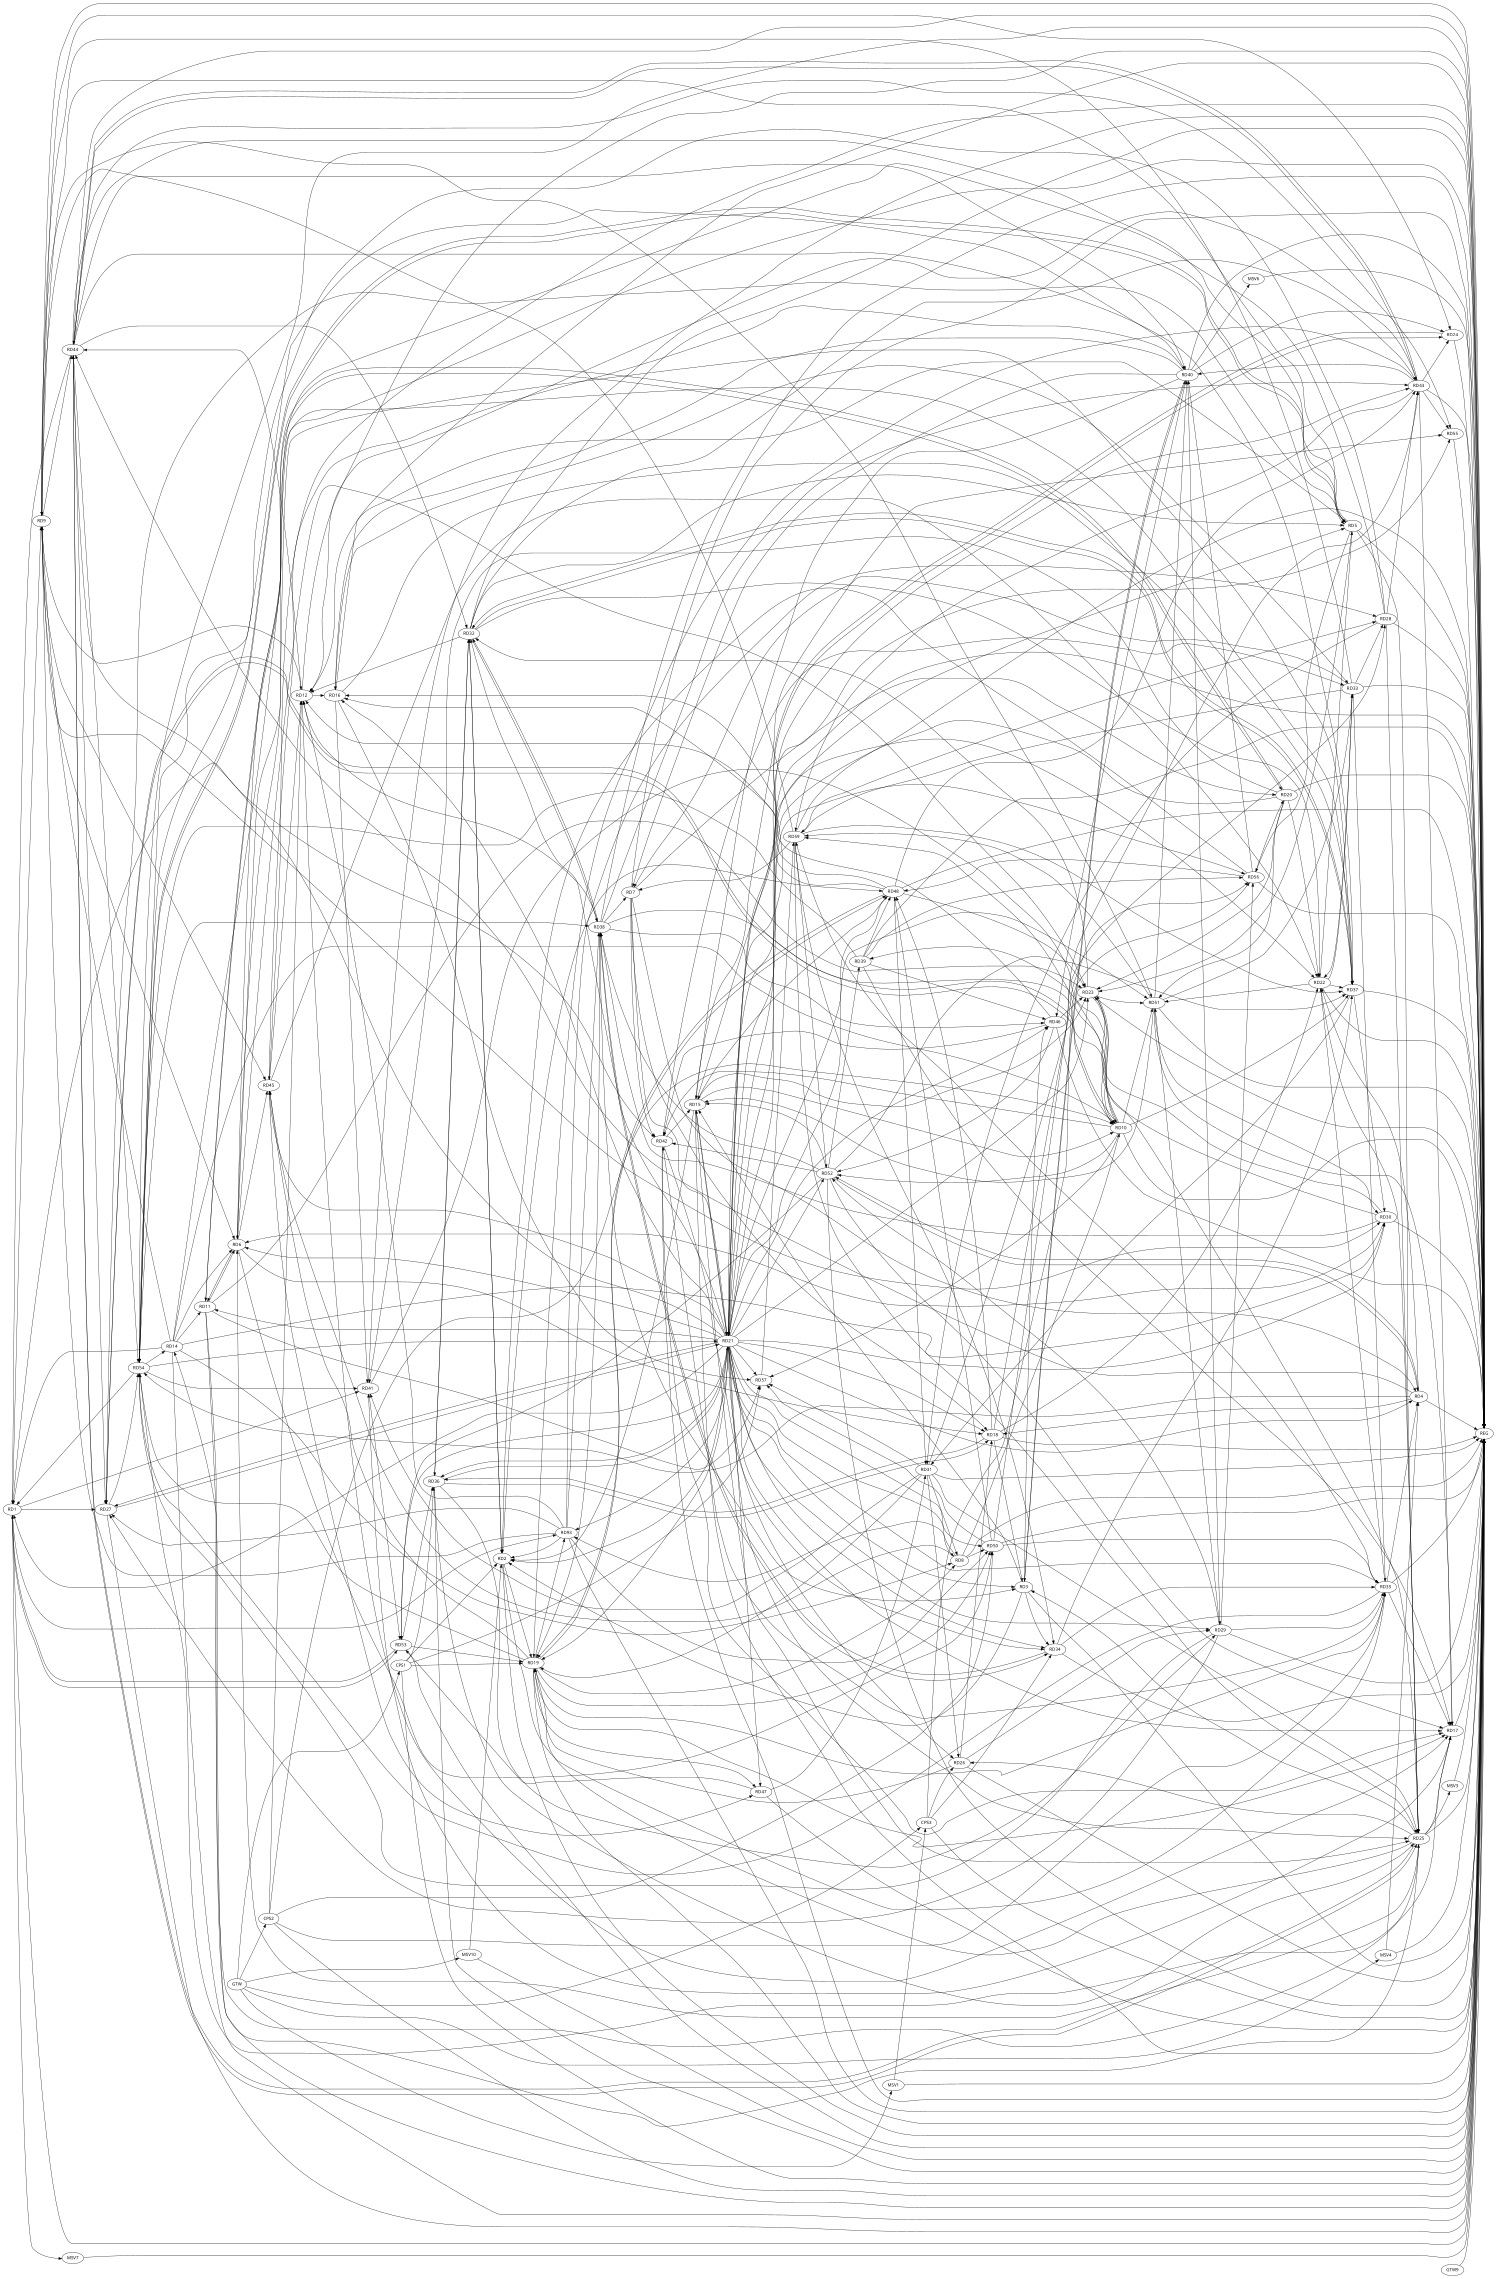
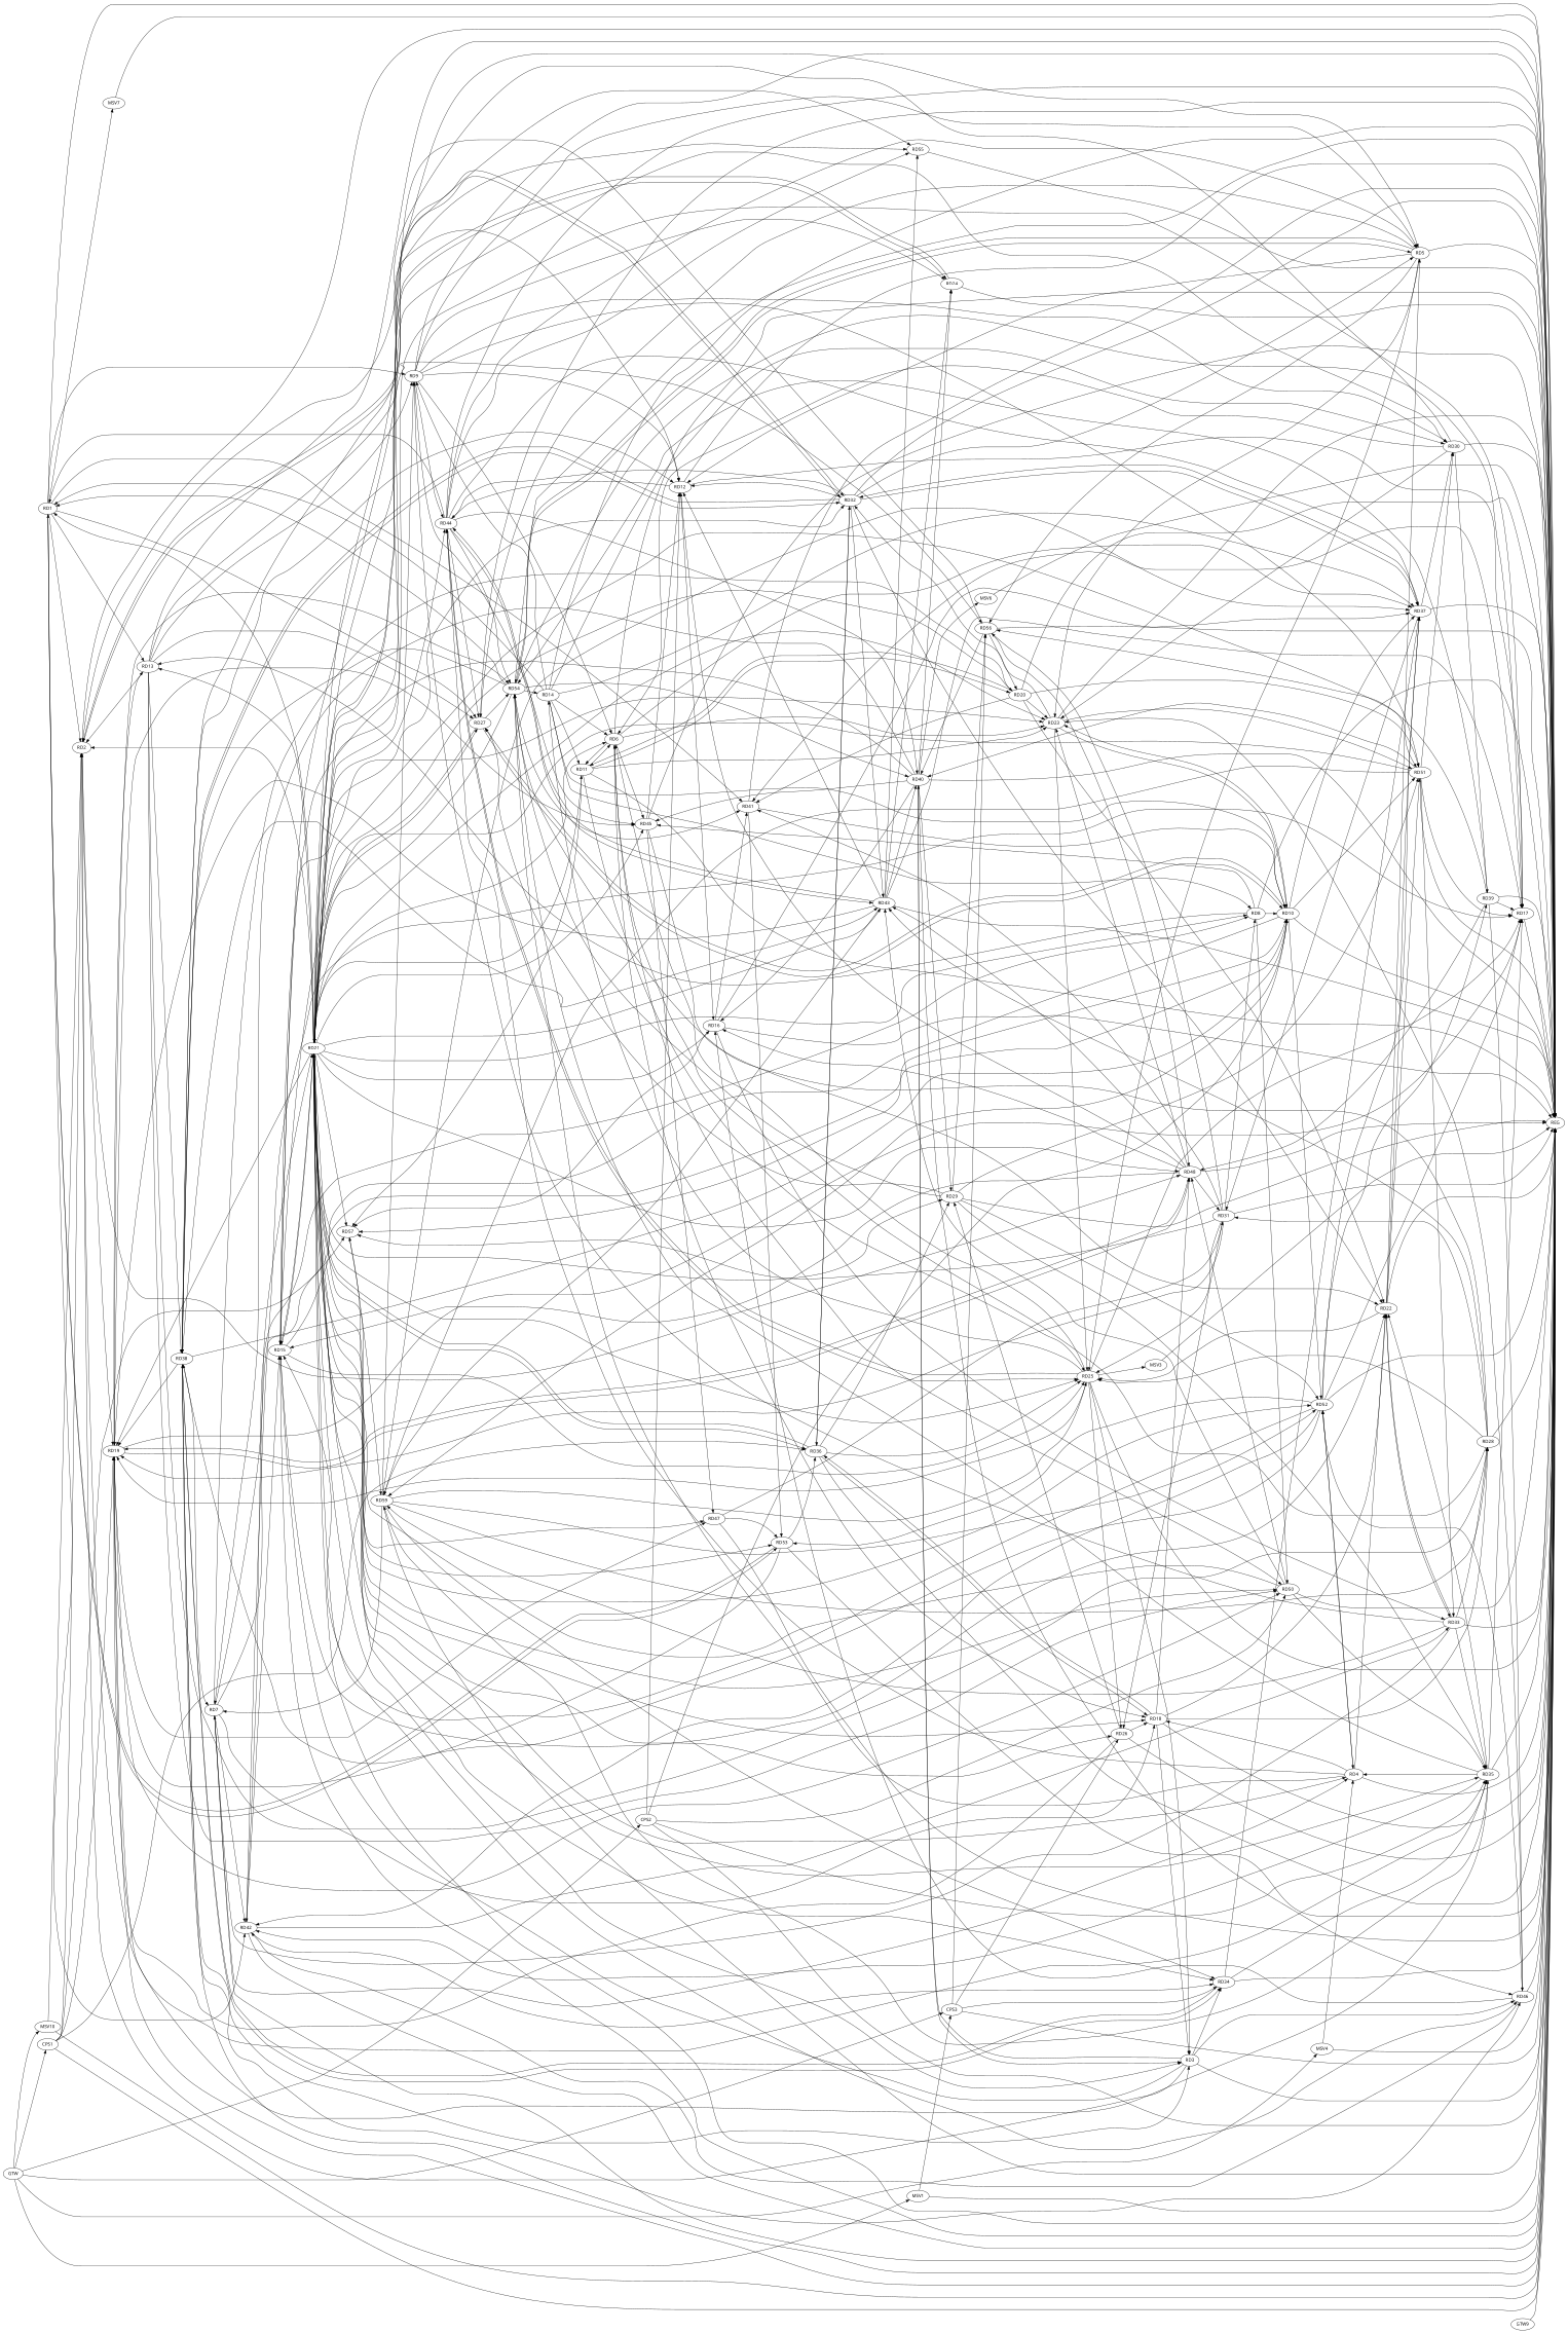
  strict digraph {
    fontname="Noto Sans"
    rankdir=LR
    node [fontname="Noto Sans"]
    edge [fontname="Noto Sans"]
    n1 [label=RD1]
    n2 [label=RD2]
    n3 [label=RD9]
-   n4 [label=RD93]
+   n4 [label=RD13]
    n5 [label=RD27]
    n6 [label=RD41]
    n7 [label=RD42]
    n8 [label=RD53]
    n9 [label=REG]
    n10 [label=MSV7]
    n11 [label=RD19]
    n12 [label=RD32]
    n13 [label=RD35]
    n14 [label=RD48]
    n15 [label=RD44]
    n16 [label=RD5]
    n17 [label=RD12]
    n18 [label=RD6]
    n19 [label=RD45]
    n20 [label=RD24]
    n21 [label=RD30]
    n22 [label=RD51]
    n23 [label=RD50]
    n24 [label=RD28]
    n25 [label=RD38]
    n26 [label=RD54]
    n27 [label=RD21]
    n28 [label=RD10]
    n29 [label=RD15]
    n30 [label=RD34]
    n31 [label=RD17]
    n32 [label=RD33]
    n33 [label=RD36]
    n34 [label=RD8]
    n35 [label=RD47]
    n36 [label=RD22]
    n37 [label=RD37]
    n38 [label=RD43]
    n39 [label=RD4]
    n40 [label=RD59]
    n41 [label=RD23]
    n42 [label=RD16]
    n43 [label=RD31]
    n44 [label=RD3]
    n45 [label=RD40]
    n46 [label=RD46]
    n47 [label=RD25]
    n48 [label=RD55]
    n49 [label=RD7]
    n50 [label=RD29]
    n51 [label=MSV6]
    n52 [label=RD52]
    n53 [label=RD18]
    n54 [label=RD39]
    n55 [label=RD14]
    n56 [label=RD56]
    n57 [label=RD26]
    n58 [label=MSV3]
    n59 [label=RD20]
    n60 [label=RD11]
    n61 [label=RD57]
    n62 [label=CPS1]
    n63 [label=CPS2]
    n64 [label=CPS3]
    n65 [label=GTW]
    n66 [label=MSV1]
    n67 [label=MSV4]
    n68 [label=MSV10]
    n69 [label=GTW9]
-   n29 -> n2
+   n1 -> n2
    n1 -> n3
    n1 -> n4
    n1 -> n5
    n1 -> n6
    n1 -> n7
    n1 -> n8
    n1 -> n9
    n1 -> n10
    n2 -> n9
    n2 -> n11
    n2 -> n12
    n2 -> n13
    n2 -> n14
    n3 -> n9
    n3 -> n15
    n3 -> n16
    n3 -> n17
    n3 -> n18
    n3 -> n19
    n3 -> n20
    n3 -> n21
    n3 -> n22
    n4 -> n2
    n4 -> n3
    n4 -> n5
    n4 -> n9
    n4 -> n17
    n4 -> n23
    n4 -> n24
    n4 -> n25
    n5 -> n9
    n5 -> n26
    n5 -> n27
    n5 -> n28
    n6 -> n8
    n6 -> n9
    n6 -> n28
    n7 -> n9
    n7 -> n29
    n7 -> n30
    n7 -> n31
    n7 -> n32
    n8 -> n1
    n8 -> n9
    n8 -> n11
    n8 -> n33
    n10 -> n9
    n11 -> n4
    n11 -> n9
    n11 -> n13
    n11 -> n14
    n11 -> n19
    n11 -> n23
    n11 -> n26
    n11 -> n31
-   n11 -> n34
+   n49 -> n34
    n11 -> n35
    n12 -> n2
    n12 -> n9
    n12 -> n16
    n12 -> n17
    n12 -> n25
    n12 -> n33
    n12 -> n36
    n12 -> n37
    n12 -> n38
    n13 -> n7
    n13 -> n9
    n13 -> n26
    n13 -> n31
    n13 -> n36
    n13 -> n39
    n13 -> n40
    n14 -> n9
    n14 -> n11
    n14 -> n17
    n14 -> n29
    n14 -> n38
    n14 -> n41
    n14 -> n42
    n14 -> n43
    n15 -> n1
    n15 -> n5
    n15 -> n9
    n15 -> n12
    n15 -> n16
    n15 -> n26
    n15 -> n37
    n15 -> n38
    n15 -> n45
    n15 -> n47
    n15 -> n48
    n16 -> n5
    n16 -> n9
    n16 -> n17
    n16 -> n26
    n16 -> n41
    n16 -> n47
    n16 -> n56
    n17 -> n9
    n17 -> n15
    n17 -> n31
    n17 -> n42
    n18 -> n9
    n18 -> n19
    n18 -> n23
    n18 -> n37
    n18 -> n41
    n18 -> n53
    n18 -> n60
    n19 -> n9
    n19 -> n17
    n19 -> n35
    n19 -> n36
    n20 -> n9
    n20 -> n27
    n21 -> n9
    n21 -> n18
    n21 -> n25
    n21 -> n41
    n21 -> n54
    n22 -> n9
    n22 -> n21
    n22 -> n29
    n22 -> n31
    n22 -> n32
    n22 -> n40
    n22 -> n45
    n23 -> n9
    n23 -> n13
    n23 -> n14
    n23 -> n38
    n23 -> n61
    n24 -> n9
    n24 -> n18
    n24 -> n26
    n24 -> n38
    n24 -> n43
    n24 -> n47
    n25 -> n9
    n25 -> n11
    n25 -> n12
    n25 -> n17
    n25 -> n28
    n25 -> n30
    n25 -> n38
    n25 -> n44
    n25 -> n46
    n25 -> n49
    n26 -> n1
    n26 -> n6
    n26 -> n9
    n26 -> n16
    n26 -> n25
    n26 -> n27
    n26 -> n31
    n26 -> n45
    n26 -> n55
    n27 -> n1
    n27 -> n2
    n27 -> n4
    n27 -> n5
    n27 -> n8
    n27 -> n9
    n27 -> n11
    n27 -> n12
    n27 -> n13
    n27 -> n14
    n27 -> n15
    n27 -> n16
    n27 -> n18
    n27 -> n19
    n27 -> n20
    n27 -> n21
    n27 -> n22
    n27 -> n23
    n27 -> n29
    n27 -> n30
    n27 -> n31
    n27 -> n33
    n27 -> n34
    n27 -> n35
    n27 -> n38
    n27 -> n39
    n27 -> n41
    n27 -> n42
    n27 -> n44
    n27 -> n46
    n27 -> n47
    n27 -> n48
    n27 -> n50
    n27 -> n52
    n27 -> n53
    n27 -> n56
    n27 -> n57
    n27 -> n60
    n27 -> n61
    n28 -> n5
    n28 -> n7
    n28 -> n9
    n28 -> n22
    n28 -> n37
    n28 -> n40
    n28 -> n41
    n28 -> n52
    n28 -> n61
    n29 -> n9
    n29 -> n27
    n29 -> n28
    n29 -> n36
    n29 -> n41
    n29 -> n47
    n29 -> n48
    n30 -> n9
    n30 -> n13
    n30 -> n25
    n30 -> n37
    n31 -> n6
    n31 -> n9
    n32 -> n3
    n32 -> n9
    n32 -> n13
    n32 -> n24
    n32 -> n36
    n32 -> n40
    n32 -> n49
    n33 -> n9
    n33 -> n12
    n33 -> n27
    n33 -> n47
    n33 -> n50
    n33 -> n53
    n34 -> n4
    n34 -> n9
    n34 -> n19
    n34 -> n23
    n34 -> n28
    n35 -> n8
    n35 -> n9
    n35 -> n43
    n36 -> n9
    n36 -> n16
    n36 -> n22
    n36 -> n32
    n36 -> n37
    n36 -> n47
    n37 -> n9
    n37 -> n12
    n37 -> n21
    n37 -> n43
    n38 -> n9
    n38 -> n11
    n38 -> n15
    n38 -> n17
    n38 -> n20
    n38 -> n31
    n38 -> n40
    n38 -> n45
    n38 -> n48
    n39 -> n9
    n39 -> n15
    n39 -> n26
    n39 -> n36
    n39 -> n52
    n39 -> n53
    n40 -> n3
    n40 -> n9
    n40 -> n24
    n40 -> n30
    n40 -> n37
    n40 -> n47
    n40 -> n49
    n40 -> n52
    n41 -> n9
    n41 -> n12
    n41 -> n22
    n41 -> n28
    n41 -> n47
    n42 -> n6
    n42 -> n9
    n42 -> n32
    n42 -> n37
    n42 -> n61
    n43 -> n6
    n43 -> n9
    n43 -> n11
    n43 -> n34
    n43 -> n47
    n43 -> n56
    n43 -> n57
    n43 -> n61
    n44 -> n2
    n44 -> n9
    n44 -> n29
    n44 -> n30
    n44 -> n45
    n44 -> n46
    n45 -> n9
    n45 -> n19
    n45 -> n20
    n45 -> n29
    n45 -> n42
    n45 -> n44
    n45 -> n46
    n45 -> n49
    n45 -> n50
    n45 -> n51
    n46 -> n7
    n46 -> n9
    n46 -> n41
    n46 -> n42
    n46 -> n52
    n47 -> n9
    n47 -> n11
    n47 -> n15
    n47 -> n18
    n47 -> n31
    n47 -> n44
    n47 -> n55
    n47 -> n57
    n47 -> n58
    n48 -> n9
    n49 -> n7
    n49 -> n9
    n49 -> n27
    n49 -> n39
    n49 -> n53
    n49 -> n59
    n50 -> n5
    n50 -> n9
    n50 -> n13
    n50 -> n22
    n50 -> n26
    n50 -> n52
    n50 -> n56
    n51 -> n9
    n52 -> n7
    n52 -> n8
    n52 -> n9
    n52 -> n25
    n52 -> n29
    n52 -> n31
    n52 -> n37
    n52 -> n39
    n52 -> n54
    n53 -> n9
    n53 -> n14
    n53 -> n24
    n53 -> n33
    n53 -> n36
    n53 -> n44
    n54 -> n9
    n54 -> n14
    n54 -> n26
    n54 -> n31
    n54 -> n46
    n54 -> n56
    n55 -> n1
    n55 -> n3
    n55 -> n9
    n55 -> n18
    n55 -> n21
    n55 -> n28
    n55 -> n34
    n55 -> n37
    n55 -> n60
    n56 -> n2
    n56 -> n9
    n56 -> n14
    n56 -> n45
    n56 -> n59
    n57 -> n9
    n57 -> n11
    n57 -> n50
    n57 -> n53
    n58 -> n9
    n59 -> n6
    n59 -> n9
    n59 -> n22
    n59 -> n27
    n59 -> n36
    n59 -> n41
    n59 -> n60
    n60 -> n9
    n60 -> n18
    n60 -> n41
    n60 -> n47
    n60 -> n59
    n60 -> n61
    n61 -> n40
    n62 -> n2
    n62 -> n9
    n62 -> n11
    n62 -> n33
    n62 -> n61
    n63 -> n9
    n63 -> n13
    n63 -> n17
    n63 -> n23
    n63 -> n28
    n64 -> n9
    n64 -> n30
    n64 -> n56
    n64 -> n57
    n65 -> n62
    n65 -> n63
    n65 -> n64
    n65 -> n66
    n65 -> n67
    n65 -> n68
    n66 -> n9
    n66 -> n64
    n67 -> n9
    n67 -> n39
    n68 -> n2
    n68 -> n9
    n69 -> n9
  }
